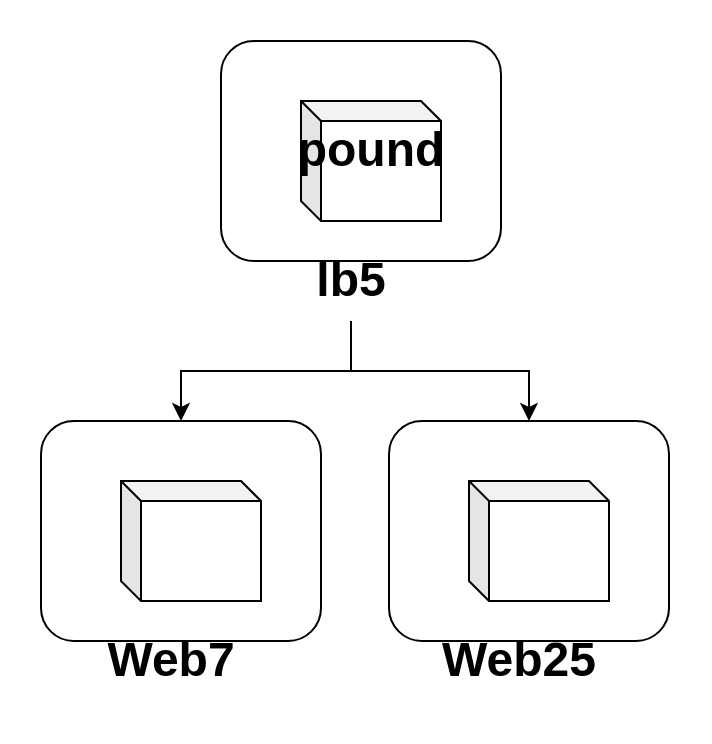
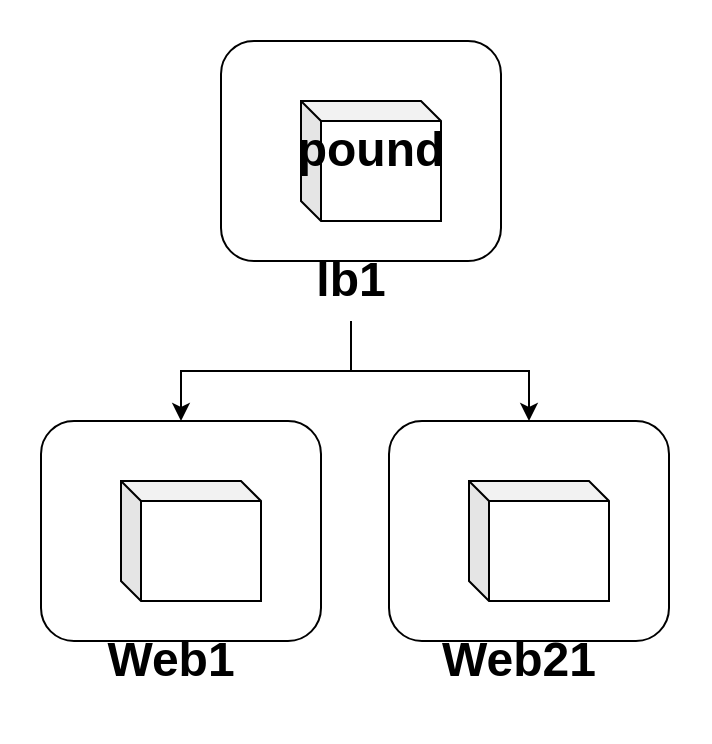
  <mxCell id="0" />
  <mxCell id="1" parent="0" />
  <mxCell id="2" value="" style="group" parent="1" vertex="1" connectable="0"><mxGeometry x="20" y="210" width="140" height="140" as="geometry" /></mxCell>
  <mxCell id="3" value="" style="rounded=1;whiteSpace=wrap;html=1;" parent="2" vertex="1"><mxGeometry width="140" height="110" as="geometry" /></mxCell>
  <mxCell id="4" value="" style="group" parent="2" vertex="1" connectable="0"><mxGeometry x="40" y="30" width="70" height="68" as="geometry" /></mxCell>
  <mxCell id="5" value="" style="shape=cube;whiteSpace=wrap;html=1;boundedLbl=1;backgroundOutline=1;darkOpacity=0.05;darkOpacity2=0.1;size=10;" parent="4" vertex="1"><mxGeometry width="70" height="60" as="geometry" /></mxCell>
  <mxCell id="6" value="" style="shape=image;html=1;verticalAlign=top;verticalLabelPosition=bottom;labelBackgroundColor=#ffffff;imageAspect=0;aspect=fixed;image=https://cdn3.iconfinder.com/data/icons/logos-and-brands-adobe/512/97_Docker-128.png" parent="4" vertex="1"><mxGeometry y="30" width="38" height="38" as="geometry" /></mxCell>
  <mxCell id="7" value="" style="shape=image;html=1;verticalAlign=top;verticalLabelPosition=bottom;labelBackgroundColor=#ffffff;imageAspect=0;aspect=fixed;image=https://cdn4.iconfinder.com/data/icons/logos-brands-5/24/go-128.png" parent="4" vertex="1"><mxGeometry x="30" y="20" width="28" height="28" as="geometry" /></mxCell>
- <mxCell id="8" value="Web7" style="text;strokeColor=none;fillColor=none;html=1;fontSize=24;fontStyle=1;verticalAlign=middle;align=center;" parent="2" vertex="1"><mxGeometry x="15" y="100" width="100" height="40" as="geometry" /></mxCell>
+ <mxCell id="8" value="Web1" style="text;strokeColor=none;fillColor=none;html=1;fontSize=24;fontStyle=1;verticalAlign=middle;align=center;" parent="2" vertex="1"><mxGeometry x="15" y="100" width="100" height="40" as="geometry" /></mxCell>
  <mxCell id="9" value="" style="group" parent="1" vertex="1" connectable="0"><mxGeometry x="194" y="210" width="140" height="140" as="geometry" /></mxCell>
  <mxCell id="10" value="" style="rounded=1;whiteSpace=wrap;html=1;" parent="9" vertex="1"><mxGeometry width="140" height="110" as="geometry" /></mxCell>
  <mxCell id="11" value="" style="group" parent="9" vertex="1" connectable="0"><mxGeometry x="40" y="30" width="70" height="68" as="geometry" /></mxCell>
  <mxCell id="12" value="" style="shape=cube;whiteSpace=wrap;html=1;boundedLbl=1;backgroundOutline=1;darkOpacity=0.05;darkOpacity2=0.1;size=10;" parent="11" vertex="1"><mxGeometry width="70" height="60" as="geometry" /></mxCell>
  <mxCell id="13" value="" style="shape=image;html=1;verticalAlign=top;verticalLabelPosition=bottom;labelBackgroundColor=#ffffff;imageAspect=0;aspect=fixed;image=https://cdn3.iconfinder.com/data/icons/logos-and-brands-adobe/512/97_Docker-128.png" parent="11" vertex="1"><mxGeometry y="30" width="38" height="38" as="geometry" /></mxCell>
  <mxCell id="14" value="" style="shape=image;html=1;verticalAlign=top;verticalLabelPosition=bottom;labelBackgroundColor=#ffffff;imageAspect=0;aspect=fixed;image=https://cdn4.iconfinder.com/data/icons/logos-brands-5/24/go-128.png" parent="11" vertex="1"><mxGeometry x="30" y="20" width="28" height="28" as="geometry" /></mxCell>
- <mxCell id="15" value="Web25" style="text;strokeColor=none;fillColor=none;html=1;fontSize=24;fontStyle=1;verticalAlign=middle;align=center;" parent="9" vertex="1"><mxGeometry x="15" y="100" width="100" height="40" as="geometry" /></mxCell>
+ <mxCell id="15" value="Web21" style="text;strokeColor=none;fillColor=none;html=1;fontSize=24;fontStyle=1;verticalAlign=middle;align=center;" parent="9" vertex="1"><mxGeometry x="15" y="100" width="100" height="40" as="geometry" /></mxCell>
  <mxCell id="16" value="" style="group" parent="1" vertex="1" connectable="0"><mxGeometry x="110" y="20" width="140" height="140" as="geometry" /></mxCell>
  <mxCell id="17" value="" style="rounded=1;whiteSpace=wrap;html=1;" parent="16" vertex="1"><mxGeometry width="140" height="110" as="geometry" /></mxCell>
- <mxCell id="18" value="lb5" style="text;strokeColor=none;fillColor=none;html=1;fontSize=24;fontStyle=1;verticalAlign=middle;align=center;" parent="16" vertex="1"><mxGeometry x="15" y="100" width="100" height="40" as="geometry" /></mxCell>
+ <mxCell id="18" value="lb1" style="text;strokeColor=none;fillColor=none;html=1;fontSize=24;fontStyle=1;verticalAlign=middle;align=center;" parent="16" vertex="1"><mxGeometry x="15" y="100" width="100" height="40" as="geometry" /></mxCell>
  <mxCell id="19" value="" style="group" parent="16" vertex="1" connectable="0"><mxGeometry x="25" y="30" width="100" height="68" as="geometry" /></mxCell>
  <mxCell id="20" value="" style="shape=cube;whiteSpace=wrap;html=1;boundedLbl=1;backgroundOutline=1;darkOpacity=0.05;darkOpacity2=0.1;size=10;" parent="19" vertex="1"><mxGeometry x="15" width="70" height="60" as="geometry" /></mxCell>
  <mxCell id="21" value="" style="shape=image;html=1;verticalAlign=top;verticalLabelPosition=bottom;labelBackgroundColor=#ffffff;imageAspect=0;aspect=fixed;image=https://cdn3.iconfinder.com/data/icons/logos-and-brands-adobe/512/97_Docker-128.png" parent="19" vertex="1"><mxGeometry x="15" y="30" width="38" height="38" as="geometry" /></mxCell>
  <mxCell id="22" value="pound" style="text;strokeColor=none;fillColor=none;html=1;fontSize=24;fontStyle=1;verticalAlign=middle;align=center;" parent="19" vertex="1"><mxGeometry y="5" width="100" height="40" as="geometry" /></mxCell>
  <mxCell id="23" style="edgeStyle=orthogonalEdgeStyle;rounded=0;orthogonalLoop=1;jettySize=auto;html=1;entryX=0.5;entryY=0;entryDx=0;entryDy=0;" parent="1" source="18" target="3" edge="1"><mxGeometry relative="1" as="geometry" /></mxCell>
  <mxCell id="24" style="edgeStyle=orthogonalEdgeStyle;rounded=0;orthogonalLoop=1;jettySize=auto;html=1;" parent="1" source="18" target="10" edge="1"><mxGeometry relative="1" as="geometry" /></mxCell>
